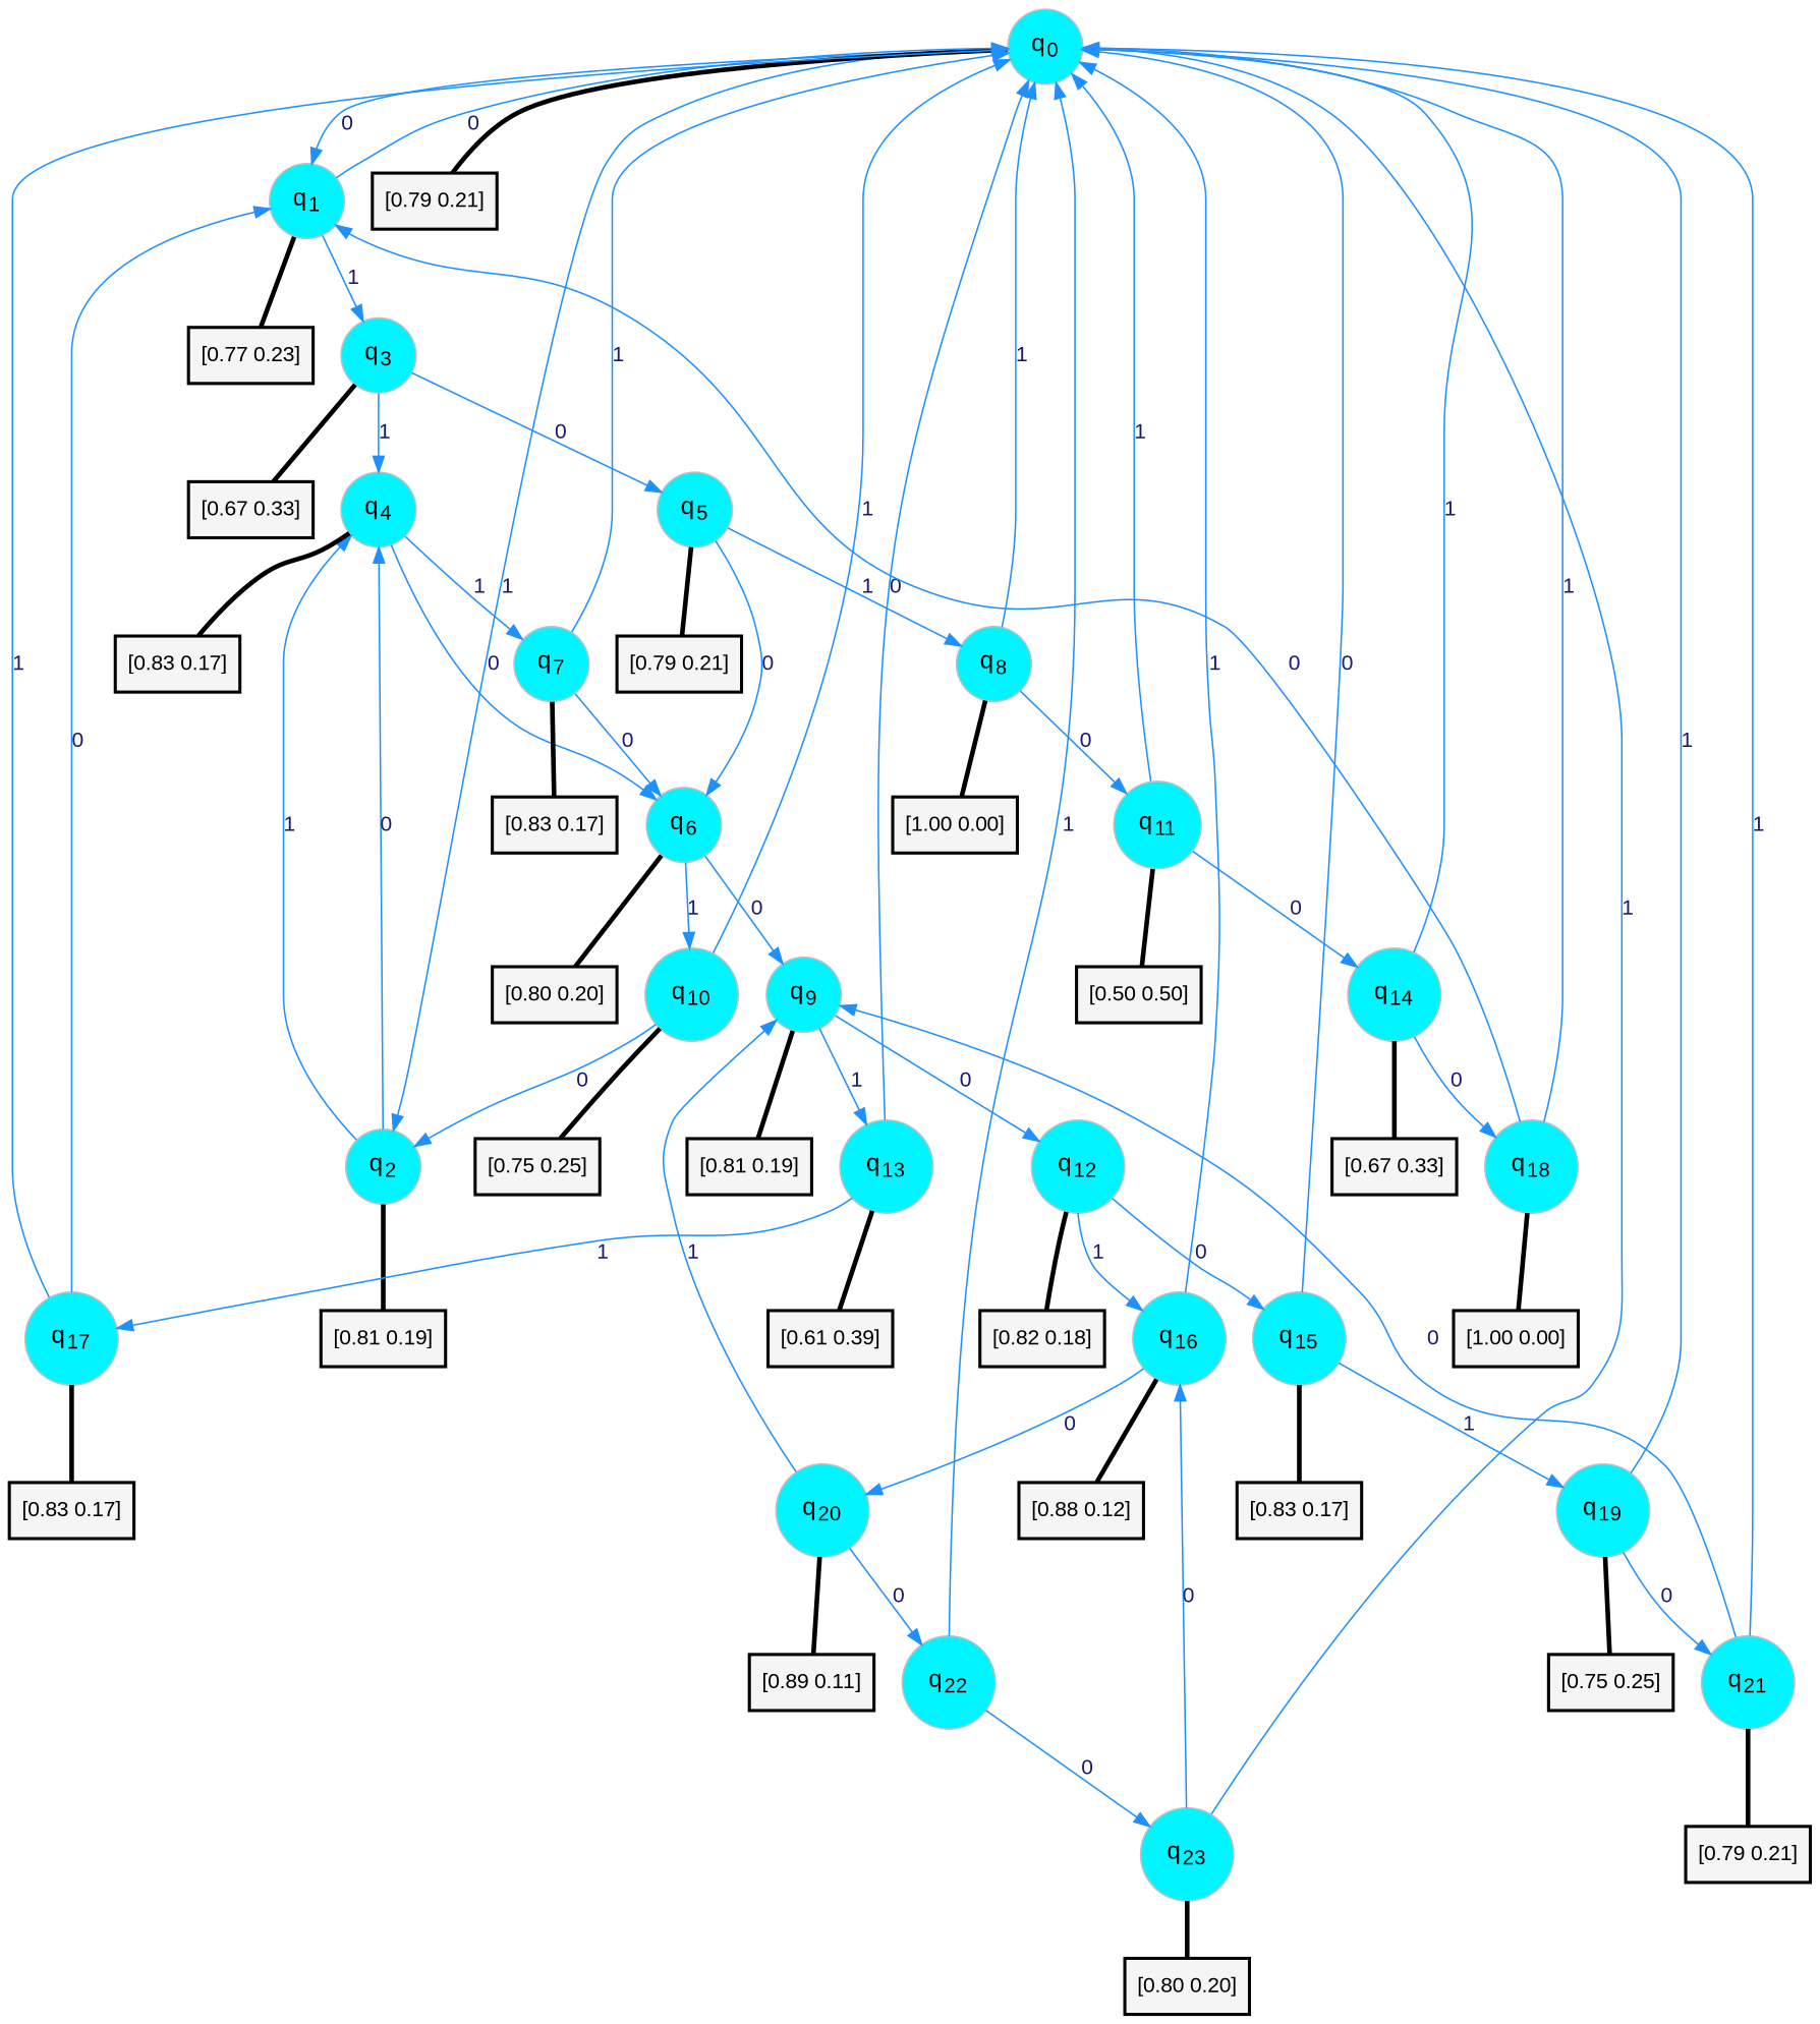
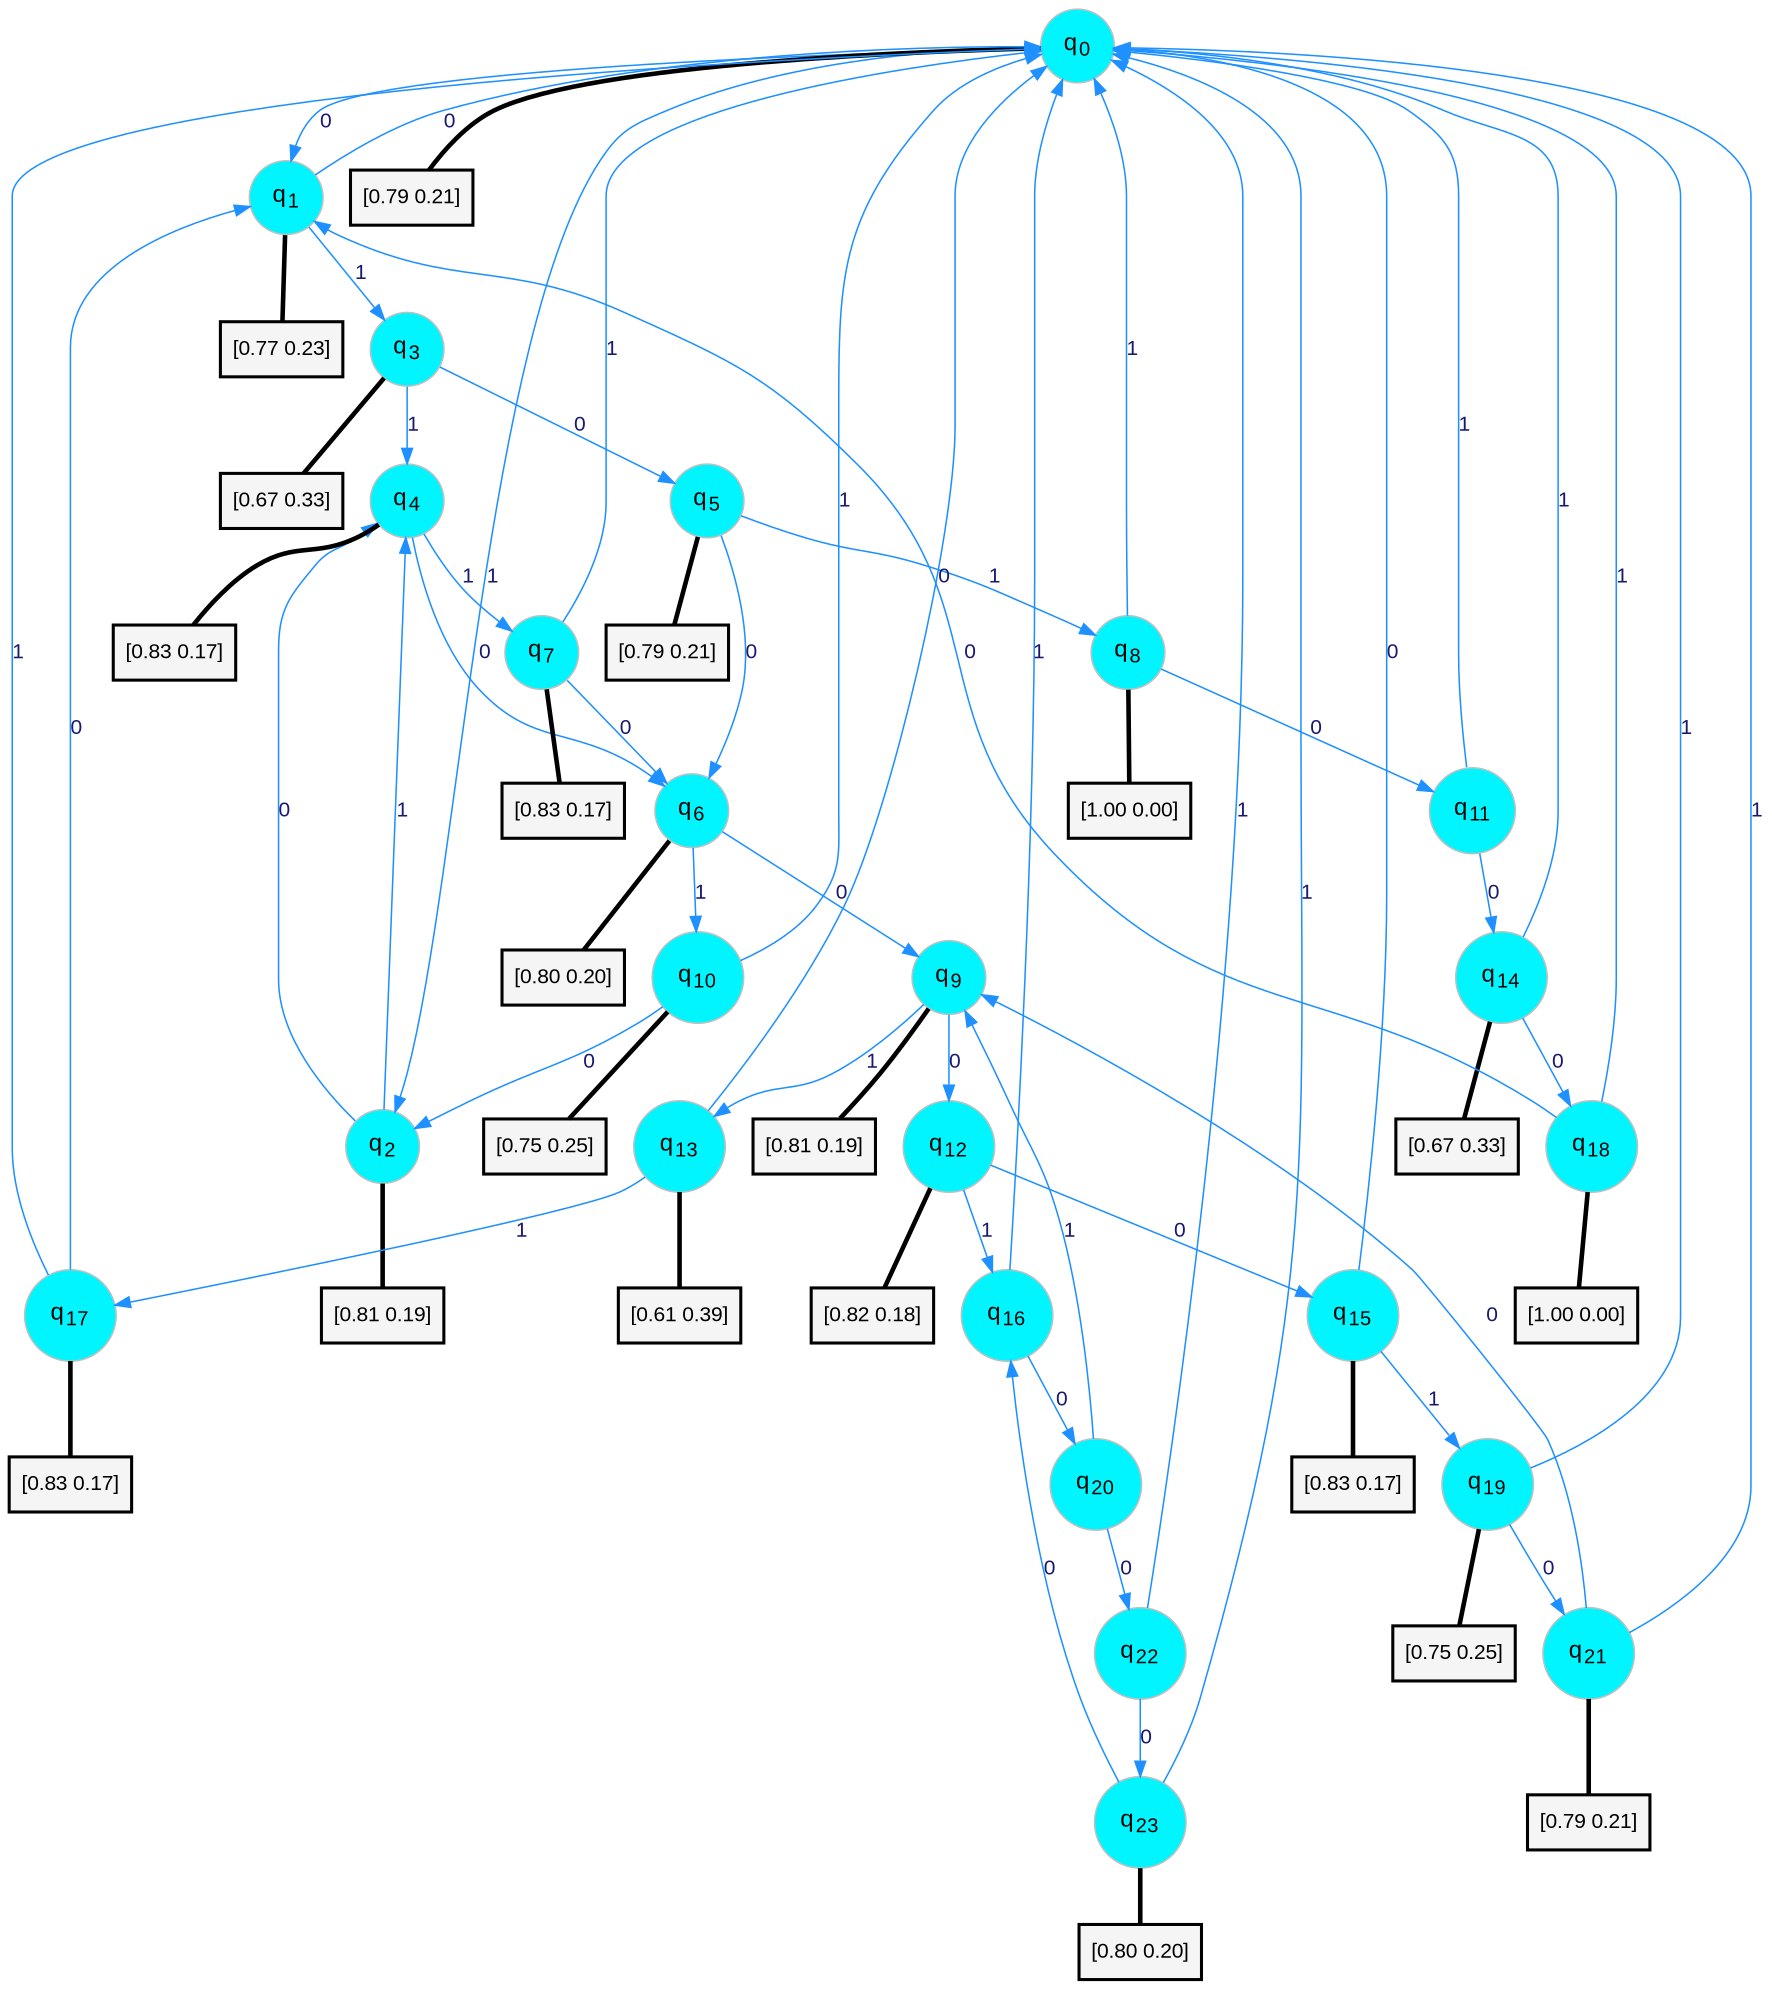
  digraph {
    fontname="Liberation Sans"
    rankdir=TD
    node [color=gray fillcolor=turquoise1 fontcolor=black fontname="Liberation Sans" fontsize=16 fontweight=bold shape=circle style=filled]
    edge [arrowsize=1 color=dodgerblue1 fontcolor=midnightblue fontname="Liberation Sans" fontweight=bold penwidth=1 style=solid weight=20]
    n1 [label=<q<SUB>0</SUB>>]
    n2 [label=<q<SUB>1</SUB>>]
    n3 [label=<q<SUB>2</SUB>>]
    n4 [color=black fillcolor=whitesmoke fontsize=14 label="[0.79 0.21]" penwidth=2 shape=box]
    n5 [label=<q<SUB>3</SUB>>]
    n6 [color=black fillcolor=whitesmoke fontsize=14 label="[0.77 0.23]" penwidth=2 shape=box]
    n7 [label=<q<SUB>4</SUB>>]
    n8 [color=black fillcolor=whitesmoke fontsize=14 label="[0.81 0.19]" penwidth=2 shape=box]
    n9 [label=<q<SUB>5</SUB>>]
    n10 [color=black fillcolor=whitesmoke fontsize=14 label="[0.67 0.33]" penwidth=2 shape=box]
    n11 [label=<q<SUB>6</SUB>>]
    n12 [label=<q<SUB>7</SUB>>]
    n13 [color=black fillcolor=whitesmoke fontsize=14 label="[0.83 0.17]" penwidth=2 shape=box]
    n14 [label=<q<SUB>8</SUB>>]
    n15 [color=black fillcolor=whitesmoke fontsize=14 label="[0.79 0.21]" penwidth=2 shape=box]
    n16 [label=<q<SUB>9</SUB>>]
    n17 [label=<q<SUB>10</SUB>>]
    n18 [color=black fillcolor=whitesmoke fontsize=14 label="[0.80 0.20]" penwidth=2 shape=box]
    n19 [color=black fillcolor=whitesmoke fontsize=14 label="[0.83 0.17]" penwidth=2 shape=box]
    n20 [label=<q<SUB>11</SUB>>]
    n21 [color=black fillcolor=whitesmoke fontsize=14 label="[1.00 0.00]" penwidth=2 shape=box]
    n22 [label=<q<SUB>12</SUB>>]
    n23 [label=<q<SUB>13</SUB>>]
    n24 [color=black fillcolor=whitesmoke fontsize=14 label="[0.81 0.19]" penwidth=2 shape=box]
    n25 [color=black fillcolor=whitesmoke fontsize=14 label="[0.75 0.25]" penwidth=2 shape=box]
    n26 [label=<q<SUB>14</SUB>>]
-   n27 [color=black fillcolor=whitesmoke fontsize=14 label="[0.50 0.50]" penwidth=2 shape=box]
    n28 [label=<q<SUB>15</SUB>>]
    n29 [label=<q<SUB>16</SUB>>]
    n30 [color=black fillcolor=whitesmoke fontsize=14 label="[0.82 0.18]" penwidth=2 shape=box]
    n31 [label=<q<SUB>17</SUB>>]
    n32 [color=black fillcolor=whitesmoke fontsize=14 label="[0.61 0.39]" penwidth=2 shape=box]
    n33 [label=<q<SUB>18</SUB>>]
    n34 [color=black fillcolor=whitesmoke fontsize=14 label="[0.67 0.33]" penwidth=2 shape=box]
    n35 [label=<q<SUB>19</SUB>>]
    n36 [color=black fillcolor=whitesmoke fontsize=14 label="[0.83 0.17]" penwidth=2 shape=box]
    n37 [label=<q<SUB>20</SUB>>]
-   n38 [color=black fillcolor=whitesmoke fontsize=14 label="[0.88 0.12]" penwidth=2 shape=box]
    n39 [color=black fillcolor=whitesmoke fontsize=14 label="[0.83 0.17]" penwidth=2 shape=box]
    n40 [color=black fillcolor=whitesmoke fontsize=14 label="[1.00 0.00]" penwidth=2 shape=box]
    n41 [label=<q<SUB>21</SUB>>]
    n42 [color=black fillcolor=whitesmoke fontsize=14 label="[0.75 0.25]" penwidth=2 shape=box]
    n43 [label=<q<SUB>22</SUB>>]
-   n44 [color=black fillcolor=whitesmoke fontsize=14 label="[0.89 0.11]" penwidth=2 shape=box]
    n45 [color=black fillcolor=whitesmoke fontsize=14 label="[0.79 0.21]" penwidth=2 shape=box]
    n46 [label=<q<SUB>23</SUB>>]
    n47 [color=black fillcolor=whitesmoke fontsize=14 label="[0.80 0.20]" penwidth=2 shape=box]
    n1 -> n2 [label=0]
    n1 -> n3 [label=1]
    n1 -> n4 [arrowhead=none color=black penwidth=3]
    n2 -> n1 [label=0]
    n2 -> n5 [label=1]
    n2 -> n6 [arrowhead=none color=black penwidth=3]
    n3 -> n7 [label=0]
    n3 -> n7 [label=1]
    n3 -> n8 [arrowhead=none color=black penwidth=3]
    n5 -> n7 [label=1]
    n5 -> n9 [label=0]
    n5 -> n10 [arrowhead=none color=black penwidth=3]
    n7 -> n11 [label=0]
    n7 -> n12 [label=1]
    n7 -> n13 [arrowhead=none color=black penwidth=3]
    n9 -> n11 [label=0]
    n9 -> n14 [label=1]
    n9 -> n15 [arrowhead=none color=black penwidth=3]
    n11 -> n16 [label=0]
    n11 -> n17 [label=1]
    n11 -> n18 [arrowhead=none color=black penwidth=3]
    n12 -> n1 [label=1]
    n12 -> n11 [label=0]
    n12 -> n19 [arrowhead=none color=black penwidth=3]
    n14 -> n1 [label=1]
    n14 -> n20 [label=0]
    n14 -> n21 [arrowhead=none color=black penwidth=3]
    n16 -> n22 [label=0]
    n16 -> n23 [label=1]
    n16 -> n24 [arrowhead=none color=black penwidth=3]
    n17 -> n1 [label=1]
    n17 -> n3 [label=0]
    n17 -> n25 [arrowhead=none color=black penwidth=3]
    n20 -> n1 [label=1]
    n20 -> n26 [label=0]
-   n20 -> n27 [arrowhead=none color=black penwidth=3]
    n22 -> n28 [label=0]
    n22 -> n29 [label=1]
    n22 -> n30 [arrowhead=none color=black penwidth=3]
    n23 -> n1 [label=0]
    n23 -> n31 [label=1]
    n23 -> n32 [arrowhead=none color=black penwidth=3]
    n26 -> n1 [label=1]
    n26 -> n33 [label=0]
    n26 -> n34 [arrowhead=none color=black penwidth=3]
    n28 -> n1 [label=0]
    n28 -> n35 [label=1]
    n28 -> n36 [arrowhead=none color=black penwidth=3]
    n29 -> n1 [label=1]
    n29 -> n37 [label=0]
-   n29 -> n38 [arrowhead=none color=black penwidth=3]
    n31 -> n1 [label=1]
    n31 -> n2 [label=0]
    n31 -> n39 [arrowhead=none color=black penwidth=3]
    n33 -> n1 [label=1]
    n33 -> n2 [label=0]
    n33 -> n40 [arrowhead=none color=black penwidth=3]
    n35 -> n1 [label=1]
    n35 -> n41 [label=0]
    n35 -> n42 [arrowhead=none color=black penwidth=3]
    n37 -> n16 [label=1]
    n37 -> n43 [label=0]
-   n37 -> n44 [arrowhead=none color=black penwidth=3]
    n41 -> n1 [label=1]
    n41 -> n16 [label=0]
    n41 -> n45 [arrowhead=none color=black penwidth=3]
    n43 -> n1 [label=1]
    n43 -> n46 [label=0]
    n46 -> n1 [label=1]
    n46 -> n29 [label=0]
    n46 -> n47 [arrowhead=none color=black penwidth=3]
  }
